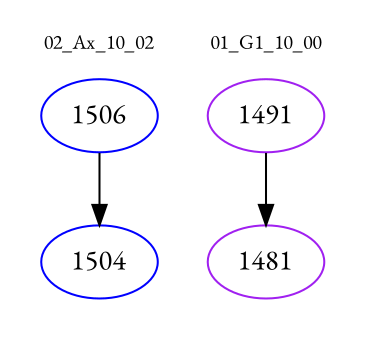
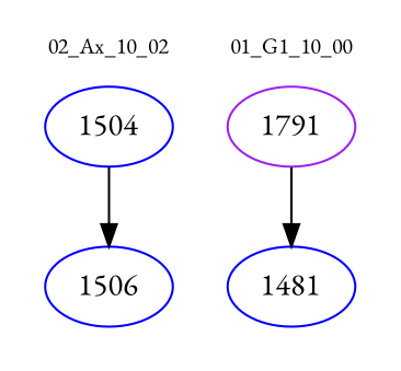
  digraph {
    fontname="EB Garamond"
    node [color=blue fontname="EB Garamond"]
    edge [color=black fontname="EB Garamond"]
    n1 [label=1504]
    n2 [label=1506]
-   n3 [color=purple label=1491]
-   n4 [color=purple label=1481]
+   n3 [color=purple label=1791]
+   n4 [label=1481]
    subgraph cluster_1 {
      color=white
      fontsize=10
      label="02_Ax_10_02"
      n1
      n2
    }
    subgraph cluster_2 {
      color=white
      fontsize=10
      label="01_G1_10_00"
      n3
      n4
    }
-   n2 -> n1
+   n1 -> n2
    n3 -> n4
  }
